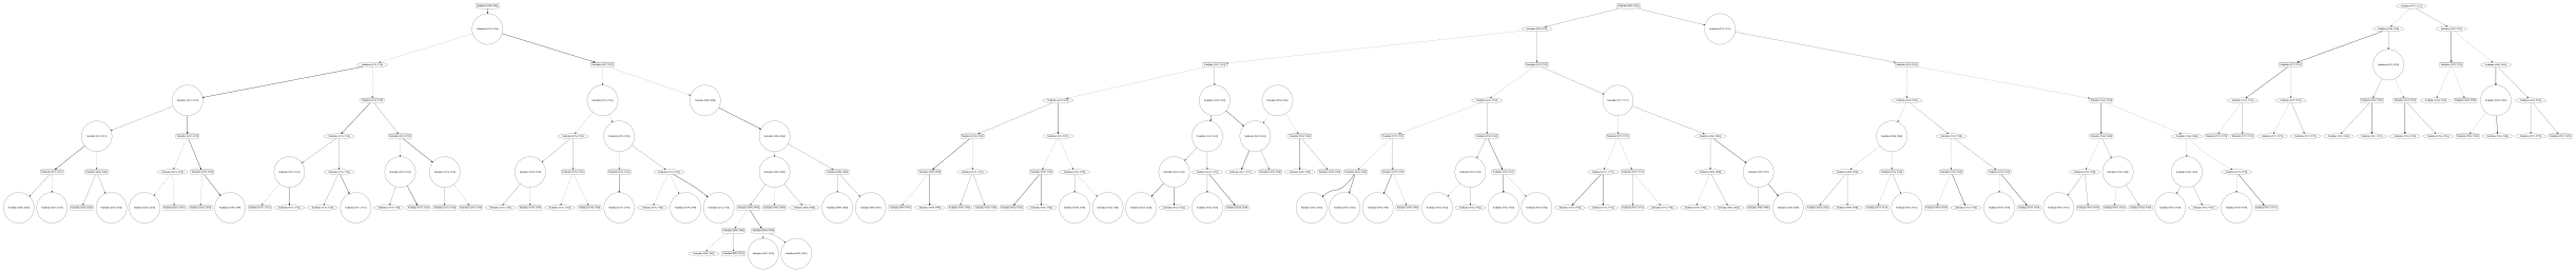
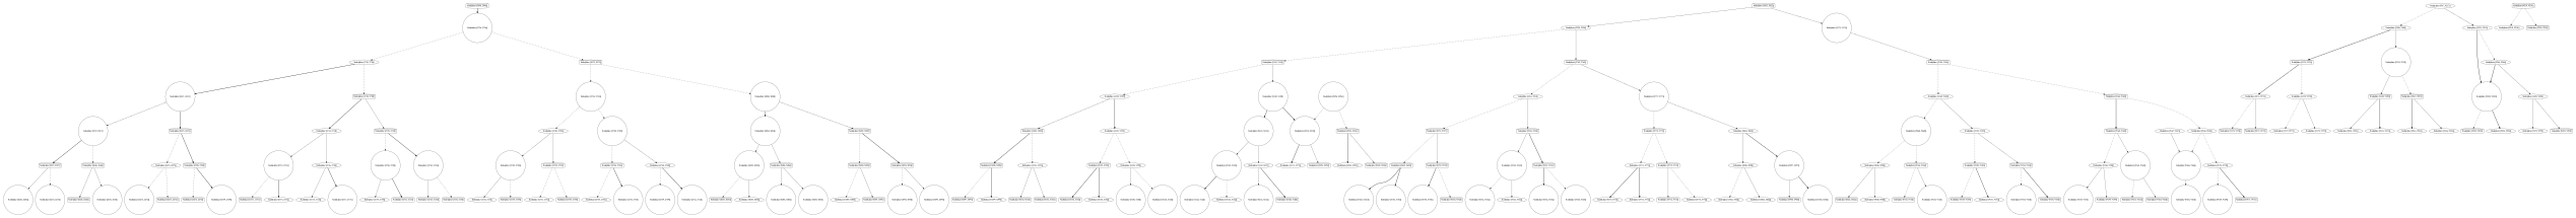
  digraph {
    fontname="PT Serif"
    node [fontname="PT Serif" shape=cylinder]
    edge [fontname="PT Serif" style=dashed]
    n1 [label="Node{data=[3096, 3096]}"]
    n2 [label="Node{data=[2726, 2726]}" shape=circle]
    n3 [label="Node{data=[2710, 2710]}" shape=ellipse]
    n4 [label="Node{data=[3079, 3079]}"]
    n5 [label="Node{data=[5823, 5823]}"]
    n6 [label="Node{data=[3590, 3590]}" shape=ellipse]
    n7 [label="Node{data=[9172, 9172]}" shape=circle]
    n8 [label="Node{data=[2671, 2671]}" shape=circle]
    n9 [label="Node{data=[2718, 2718]}"]
    n10 [label="Node{data=[2734, 2734]}" shape=circle]
    n11 [label="Node{data=[3088, 3088]}" shape=circle]
    n12 [label="Node{data=[2317, 2317]}" shape=circle]
    n13 [label="Node{data=[2675, 2675]}"]
    n14 [label="Node{data=[2714, 2714]}" shape=ellipse]
    n15 [label="Node{data=[2722, 2722]}"]
    n16 [label="Node{data=[2187, 2187]}"]
    n17 [label="Node{data=[2646, 2646]}"]
    n18 [label="Node{data=[2673, 2673]}" shape=ellipse]
    n19 [label="Node{data=[2708, 2708]}"]
    n20 [label="Node{data=[2082, 2082]}" shape=circle]
    n21 [label="Node{data=[2270, 2270]}" shape=circle]
    n22 [label="Node{data=[2628, 2628]}"]
    n23 [label="Node{data=[2670, 2670]}" shape=circle]
    n24 [label="Node{data=[2672, 2672]}" shape=circle]
    n25 [label="Node{data=[2674, 2674]}"]
    n26 [label="Node{data=[2676, 2676]}"]
    n27 [label="Node{data=[2709, 2709]}" shape=circle]
    n28 [label="Node{data=[2712, 2712]}" shape=circle]
    n29 [label="Node{data=[2716, 2716]}" shape=ellipse]
    n30 [label="Node{data=[2720, 2720]}" shape=circle]
    n31 [label="Node{data=[2724, 2724]}" shape=circle]
    n32 [label="Node{data=[2711, 2711]}"]
    n33 [label="Node{data=[2713, 2713]}" shape=ellipse]
    n34 [label="Node{data=[2715, 2715]}" shape=ellipse]
    n35 [label="Node{data=[2717, 2717]}" shape=circle]
    n36 [label="Node{data=[2719, 2719]}" shape=ellipse]
    n37 [label="Node{data=[2721, 2721]}"]
    n38 [label="Node{data=[2723, 2723]}"]
    n39 [label="Node{data=[2725, 2725]}"]
    n40 [label="Node{data=[2730, 2730]}" shape=ellipse]
    n41 [label="Node{data=[2738, 2738]}" shape=circle]
    n42 [label="Node{data=[3084, 3084]}" shape=circle]
    n43 [label="Node{data=[3092, 3092]}"]
    n44 [label="Node{data=[2728, 2728]}" shape=circle]
    n45 [label="Node{data=[2732, 2732]}"]
    n46 [label="Node{data=[2736, 2736]}"]
    n47 [label="Node{data=[2740, 2740]}" shape=ellipse]
    n48 [label="Node{data=[2727, 2727]}" shape=ellipse]
    n49 [label="Node{data=[2729, 2729]}"]
    n50 [label="Node{data=[2731, 2731]}" shape=ellipse]
    n51 [label="Node{data=[2733, 2733]}"]
    n52 [label="Node{data=[2735, 2735]}" shape=ellipse]
    n53 [label="Node{data=[2737, 2737]}" shape=circle]
    n54 [label="Node{data=[2739, 2739]}" shape=circle]
    n55 [label="Node{data=[2741, 2741]}" shape=circle]
    n56 [label="Node{data=[3082, 3082]}" shape=circle]
    n57 [label="Node{data=[3086, 3086]}"]
    n58 [label="Node{data=[3090, 3090]}"]
    n59 [label="Node{data=[3094, 3094]}"]
    n60 [label="Node{data=[3081, 3081]}"]
    n61 [label="Node{data=[3083, 3083]}" shape=ellipse]
    n62 [label="Node{data=[3085, 3085]}" shape=circle]
    n63 [label="Node{data=[3087, 3087]}" shape=circle]
    n64 [label="Node{data=[3089, 3089]}" shape=ellipse]
    n65 [label="Node{data=[3091, 3091]}"]
    n66 [label="Node{data=[3093, 3093]}" shape=circle]
    n67 [label="Node{data=[3095, 3095]}" shape=circle]
    n68 [label="Node{data=[3141, 3141]}"]
    n69 [label="Node{data=[3769, 3769]}"]
    n70 [label="Node{data=[9156, 9156]}"]
    n71 [label="Node{data=[3133, 3133]}" shape=ellipse]
    n72 [label="Node{data=[3149, 3149]}" shape=circle]
    n73 [label="Node{data=[3761, 3761]}" shape=ellipse]
    n74 [label="Node{data=[3777, 3777]}" shape=circle]
    n75 [label="Node{data=[3100, 3100]}"]
    n76 [label="Node{data=[3137, 3137]}" shape=ellipse]
    n77 [label="Node{data=[3145, 3145]}" shape=circle]
    n78 [label="Node{data=[3210, 3210]}" shape=circle]
    n79 [label="Node{data=[3098, 3098]}"]
    n80 [label="Node{data=[3131, 3131]}" shape=ellipse]
    n81 [label="Node{data=[3135, 3135]}"]
    n82 [label="Node{data=[3139, 3139]}" shape=ellipse]
    n83 [label="Node{data=[3097, 3097]}"]
    n84 [label="Node{data=[3099, 3099]}" shape=ellipse]
    n85 [label="Node{data=[3130, 3130]}"]
    n86 [label="Node{data=[3132, 3132]}"]
    n87 [label="Node{data=[3134, 3134]}"]
    n88 [label="Node{data=[3136, 3136]}" shape=ellipse]
    n89 [label="Node{data=[3138, 3138]}" shape=circle]
    n90 [label="Node{data=[3140, 3140]}" shape=circle]
    n91 [label="Node{data=[3143, 3143]}" shape=circle]
    n92 [label="Node{data=[3147, 3147]}" shape=ellipse]
    n93 [label="Node{data=[3296, 3296]}" shape=circle]
    n94 [label="Node{data=[3524, 3524]}"]
    n95 [label="Node{data=[3142, 3142]}" shape=circle]
    n96 [label="Node{data=[3144, 3144]}" shape=ellipse]
    n97 [label="Node{data=[3146, 3146]}" shape=circle]
    n98 [label="Node{data=[3148, 3148]}"]
    n99 [label="Node{data=[3171, 3171]}" shape=ellipse]
    n100 [label="Node{data=[3294, 3294]}"]
    n101 [label="Node{data=[3322, 3322]}" shape=ellipse]
    n102 [label="Node{data=[3558, 3558]}"]
    n103 [label="Node{data=[3757, 3757]}"]
    n104 [label="Node{data=[3765, 3765]}"]
    n105 [label="Node{data=[3773, 3773]}"]
    n106 [label="Node{data=[3865, 3865]}" shape=ellipse]
    n107 [label="Node{data=[3623, 3623]}"]
    n108 [label="Node{data=[3759, 3759]}"]
    n109 [label="Node{data=[3763, 3763]}" shape=circle]
    n110 [label="Node{data=[3767, 3767]}"]
    n111 [label="Node{data=[3610, 3610]}" shape=circle]
    n112 [label="Node{data=[3756, 3756]}" shape=circle]
    n113 [label="Node{data=[3758, 3758]}" shape=circle]
    n114 [label="Node{data=[3760, 3760]}"]
    n115 [label="Node{data=[3762, 3762]}" shape=circle]
    n116 [label="Node{data=[3764, 3764]}" shape=ellipse]
    n117 [label="Node{data=[3766, 3766]}" shape=circle]
    n118 [label="Node{data=[3768, 3768]}" shape=circle]
    n119 [label="Node{data=[3771, 3771]}" shape=ellipse]
    n120 [label="Node{data=[3775, 3775]}"]
    n121 [label="Node{data=[3838, 3838]}" shape=ellipse]
    n122 [label="Node{data=[5397, 5397]}" shape=circle]
    n123 [label="Node{data=[3770, 3770]}" shape=ellipse]
    n124 [label="Node{data=[3772, 3772]}" shape=ellipse]
    n125 [label="Node{data=[3774, 3774]}"]
    n126 [label="Node{data=[3776, 3776]}" shape=ellipse]
    n127 [label="Node{data=[3782, 3782]}" shape=ellipse]
    n128 [label="Node{data=[3862, 3862]}" shape=ellipse]
    n129 [label="Node{data=[3900, 3900]}"]
    n130 [label="Node{data=[5438, 5438]}" shape=circle]
    n131 [label="Node{data=[9148, 9148]}" shape=ellipse]
    n132 [label="Node{data=[9164, 9164]}"]
    n133 [label="Node{data=[9317, 9317]}" shape=ellipse]
    n134 [label="Node{data=[9180, 9180]}" shape=ellipse]
    n135 [label="Node{data=[9321, 9321]}" shape=ellipse]
    n136 [label="Node{data=[9068, 9068]}" shape=circle]
    n137 [label="Node{data=[9152, 9152]}" shape=ellipse]
    n138 [label="Node{data=[9160, 9160]}"]
    n139 [label="Node{data=[9168, 9168]}" shape=ellipse]
    n140 [label="Node{data=[9030, 9030]}" shape=ellipse]
    n141 [label="Node{data=[9146, 9146]}"]
    n142 [label="Node{data=[9150, 9150]}"]
    n143 [label="Node{data=[9154, 9154]}"]
    n144 [label="Node{data=[6324, 6324]}"]
    n145 [label="Node{data=[9038, 9038]}" shape=ellipse]
    n146 [label="Node{data=[9115, 9115]}"]
    n147 [label="Node{data=[9147, 9147]}" shape=circle]
    n148 [label="Node{data=[9149, 9149]}"]
    n149 [label="Node{data=[9151, 9151]}" shape=ellipse]
    n150 [label="Node{data=[9153, 9153]}" shape=circle]
    n151 [label="Node{data=[9155, 9155]}"]
    n152 [label="Node{data=[9158, 9158]}" shape=ellipse]
    n153 [label="Node{data=[9162, 9162]}" shape=circle]
    n154 [label="Node{data=[9166, 9166]}" shape=circle]
    n155 [label="Node{data=[9170, 9170]}" shape=ellipse]
    n156 [label="Node{data=[9157, 9157]}" shape=circle]
    n157 [label="Node{data=[9159, 9159]}"]
    n158 [label="Node{data=[9161, 9161]}"]
    n159 [label="Node{data=[9163, 9163]}"]
    n160 [label="Node{data=[9165, 9165]}" shape=circle]
    n161 [label="Node{data=[9167, 9167]}" shape=ellipse]
    n162 [label="Node{data=[9169, 9169]}" shape=circle]
    n163 [label="Node{data=[9171, 9171]}"]
    n164 [label="Node{data=[9176, 9176]}"]
    n165 [label="Node{data=[9313, 9313]}" shape=circle]
    n166 [label="Node{data=[9319, 9319]}"]
    n167 [label="Node{data=[9364, 9364]}" shape=ellipse]
    n168 [label="Node{data=[9174, 9174]}" shape=ellipse]
    n169 [label="Node{data=[9178, 9178]}" shape=ellipse]
    n170 [label="Node{data=[9182, 9182]}"]
    n171 [label="Node{data=[9315, 9315]}"]
    n172 [label="Node{data=[9173, 9173]}"]
    n173 [label="Node{data=[9175, 9175]}"]
    n174 [label="Node{data=[9177, 9177]}" shape=ellipse]
    n175 [label="Node{data=[9179, 9179]}" shape=ellipse]
    n176 [label="Node{data=[9181, 9181]}" shape=ellipse]
    n177 [label="Node{data=[9211, 9211]}" shape=ellipse]
    n178 [label="Node{data=[9314, 9314]}" shape=ellipse]
    n179 [label="Node{data=[9316, 9316]}" shape=ellipse]
    n180 [label="Node{data=[9318, 9318]}" shape=ellipse]
    n181 [label="Node{data=[9320, 9320]}"]
    n182 [label="Node{data=[9323, 9323]}" shape=circle]
    n183 [label="Node{data=[9425, 9425]}" shape=ellipse]
    n184 [label="Node{data=[9322, 9322]}"]
    n185 [label="Node{data=[9324, 9324]}" shape=ellipse]
    n186 [label="Node{data=[9379, 9379]}" shape=ellipse]
    n187 [label="Node{data=[9491, 9491]}"]
    n1 -> n2 [style=bold]
    n2 -> n3
-   n2 -> n4 [style=bold]
+   n2 -> n4
    n3 -> n8 [style=bold]
    n3 -> n9
    n4 -> n10
    n4 -> n11
    n5 -> n6 [style=solid]
    n5 -> n7 [style=solid]
    n6 -> n68
    n6 -> n69 [style=solid]
    n7 -> n70 [style=solid]
    n8 -> n12 [style=solid]
    n8 -> n13 [style=bold]
    n9 -> n14 [style=bold]
    n9 -> n15 [style=solid]
    n10 -> n40
    n10 -> n41
    n11 -> n42 [style=bold]
-   n56 -> n43 [style=solid]
+   n11 -> n43 [style=solid]
    n12 -> n16 [style=bold]
    n12 -> n17
    n13 -> n18
    n13 -> n19 [style=bold]
    n14 -> n28 [style=solid]
    n14 -> n29 [style=solid]
    n15 -> n30
    n15 -> n31 [style=bold]
    n16 -> n20 [style=solid]
    n16 -> n21
    n17 -> n22 [style=solid]
    n17 -> n23 [style=solid]
    n18 -> n24
    n18 -> n25
    n19 -> n26
    n19 -> n27 [style=bold]
    n28 -> n32
    n28 -> n33 [style=bold]
    n29 -> n34 [style=solid]
    n29 -> n35 [style=bold]
    n30 -> n36 [style=solid]
    n30 -> n37 [style=bold]
    n31 -> n38 [style=solid]
    n31 -> n39
    n40 -> n44 [style=solid]
    n40 -> n45 [style=solid]
    n41 -> n46
    n41 -> n47 [style=solid]
    n42 -> n56 [style=solid]
    n42 -> n57 [style=solid]
    n43 -> n58
    n43 -> n59 [style=bold]
    n44 -> n48 [style=solid]
    n44 -> n49
    n45 -> n50
    n45 -> n51
-   n47 -> n52
+   n46 -> n52
    n46 -> n53 [style=bold]
    n47 -> n54
    n47 -> n55 [style=bold]
    n56 -> n60
    n56 -> n61 [style=solid]
    n57 -> n62 [style=solid]
    n57 -> n63 [style=solid]
    n58 -> n64
    n58 -> n65 [style=solid]
    n59 -> n66
    n59 -> n67 [style=solid]
    n68 -> n71
    n68 -> n72 [style=solid]
    n69 -> n73
    n69 -> n74 [style=solid]
    n70 -> n131
    n70 -> n132
    n71 -> n75 [style=solid]
    n71 -> n76 [style=bold]
    n72 -> n77 [style=bold]
    n72 -> n78 [style=bold]
    n73 -> n103
    n73 -> n104 [style=solid]
    n74 -> n105
    n74 -> n106 [style=solid]
    n75 -> n79 [style=bold]
    n75 -> n80
    n76 -> n81
    n76 -> n82
    n77 -> n91 [style=solid]
    n77 -> n92 [style=solid]
    n78 -> n99 [style=bold]
    n78 -> n100 [style=solid]
    n79 -> n83
    n79 -> n84 [style=bold]
    n80 -> n85 [style=solid]
    n80 -> n86 [style=solid]
    n81 -> n87 [style=bold]
    n81 -> n88 [style=bold]
    n82 -> n89 [style=solid]
    n82 -> n90
    n91 -> n95 [style=bold]
-   n91 -> n96 [style=bold]
+   n91 -> n96
    n92 -> n97 [style=solid]
    n92 -> n98 [style=bold]
    n93 -> n78
    n93 -> n94
    n94 -> n101 [style=bold]
    n94 -> n102 [style=solid]
    n103 -> n107
    n103 -> n108 [style=solid]
    n104 -> n109 [style=solid]
    n104 -> n110 [style=bold]
    n105 -> n119
    n105 -> n120
    n106 -> n121 [style=solid]
    n106 -> n122 [style=bold]
    n107 -> n111 [style=bold]
    n107 -> n112 [style=bold]
    n108 -> n113 [style=bold]
    n108 -> n114
    n109 -> n115
    n109 -> n116 [style=solid]
    n110 -> n117 [style=bold]
    n110 -> n118
    n119 -> n123 [style=bold]
    n119 -> n124 [style=bold]
    n120 -> n125 [style=solid]
    n120 -> n126
    n121 -> n127
    n121 -> n128 [style=solid]
    n122 -> n129 [style=solid]
    n122 -> n130 [style=bold]
    n131 -> n136
    n131 -> n137 [style=solid]
    n132 -> n138 [style=bold]
    n132 -> n139
    n133 -> n134
    n133 -> n135 [style=solid]
    n134 -> n164 [style=bold]
    n134 -> n165 [style=solid]
-   n135 -> n166 [style=bold]
+   n135 -> n182 [style=bold]
    n135 -> n167
    n136 -> n140
    n136 -> n141
    n137 -> n142
    n137 -> n143 [style=solid]
    n138 -> n152
    n138 -> n153 [style=solid]
    n139 -> n154
    n139 -> n155
    n140 -> n144 [style=solid]
    n140 -> n145 [style=solid]
    n141 -> n146
    n141 -> n147 [style=solid]
    n142 -> n148
    n142 -> n149 [style=bold]
    n143 -> n150
    n143 -> n151 [style=bold]
    n152 -> n156 [style=solid]
    n152 -> n157 [style=solid]
    n153 -> n158
    n153 -> n159 [style=solid]
    n154 -> n160 [style=solid]
-   n154 -> n161 [style=solid]
+   n161 -> n154 [style=solid]
    n155 -> n162
    n155 -> n163 [style=bold]
    n164 -> n168 [style=bold]
    n164 -> n169
    n165 -> n170 [style=solid]
    n165 -> n171
    n166 -> n180
    n166 -> n181
    n167 -> n182 [style=bold]
    n167 -> n183 [style=solid]
    n168 -> n172
    n168 -> n173 [style=solid]
    n169 -> n174
    n169 -> n175 [style=solid]
    n170 -> n176 [style=solid]
    n170 -> n177 [style=bold]
    n171 -> n178 [style=bold]
    n171 -> n179 [style=solid]
    n182 -> n184
    n182 -> n185 [style=bold]
    n183 -> n186 [style=solid]
    n183 -> n187 [style=solid]
  }
